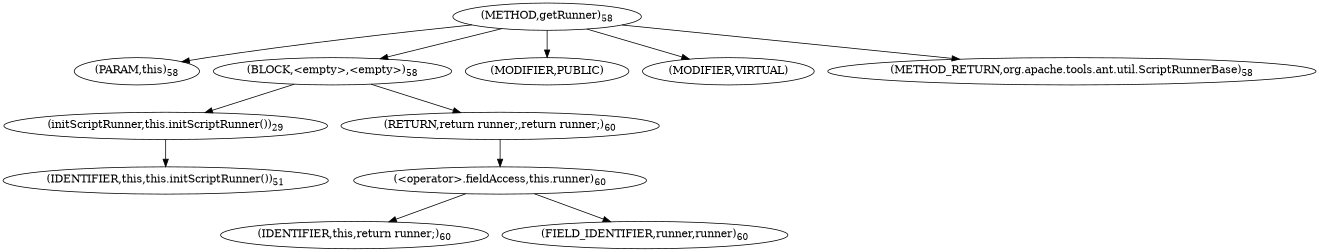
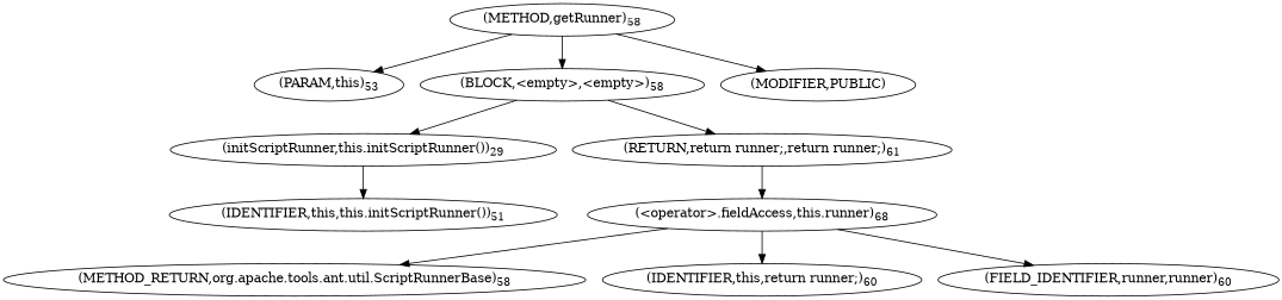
  digraph {
    fontname="DejaVu Serif"
    node [fontname="DejaVu Serif"]
    edge [fontname="DejaVu Serif"]
    n1 [label=<(METHOD,getRunner)<SUB>58</SUB>>]
-   n2 [label=<(PARAM,this)<SUB>58</SUB>>]
+   n2 [label=<(PARAM,this)<SUB>53</SUB>>]
    n3 [label=<(BLOCK,&lt;empty&gt;,&lt;empty&gt;)<SUB>58</SUB>>]
    n4 [label=<(MODIFIER,PUBLIC)>]
-   n5 [label=<(MODIFIER,VIRTUAL)>]
    n6 [label=<(METHOD_RETURN,org.apache.tools.ant.util.ScriptRunnerBase)<SUB>58</SUB>>]
    n7 [label=<(initScriptRunner,this.initScriptRunner())<SUB>29</SUB>>]
-   n8 [label=<(RETURN,return runner;,return runner;)<SUB>60</SUB>>]
+   n8 [label=<(RETURN,return runner;,return runner;)<SUB>61</SUB>>]
    n9 [label=<(IDENTIFIER,this,this.initScriptRunner())<SUB>51</SUB>>]
-   n10 [label=<(&lt;operator&gt;.fieldAccess,this.runner)<SUB>60</SUB>>]
+   n10 [label=<(&lt;operator&gt;.fieldAccess,this.runner)<SUB>68</SUB>>]
    n11 [label=<(IDENTIFIER,this,return runner;)<SUB>60</SUB>>]
    n12 [label=<(FIELD_IDENTIFIER,runner,runner)<SUB>60</SUB>>]
    n1 -> n2
    n1 -> n3
    n1 -> n4
-   n1 -> n5
-   n1 -> n6
+   n10 -> n6
    n3 -> n7
    n3 -> n8
    n7 -> n9
    n8 -> n10
    n10 -> n11
    n10 -> n12
  }
